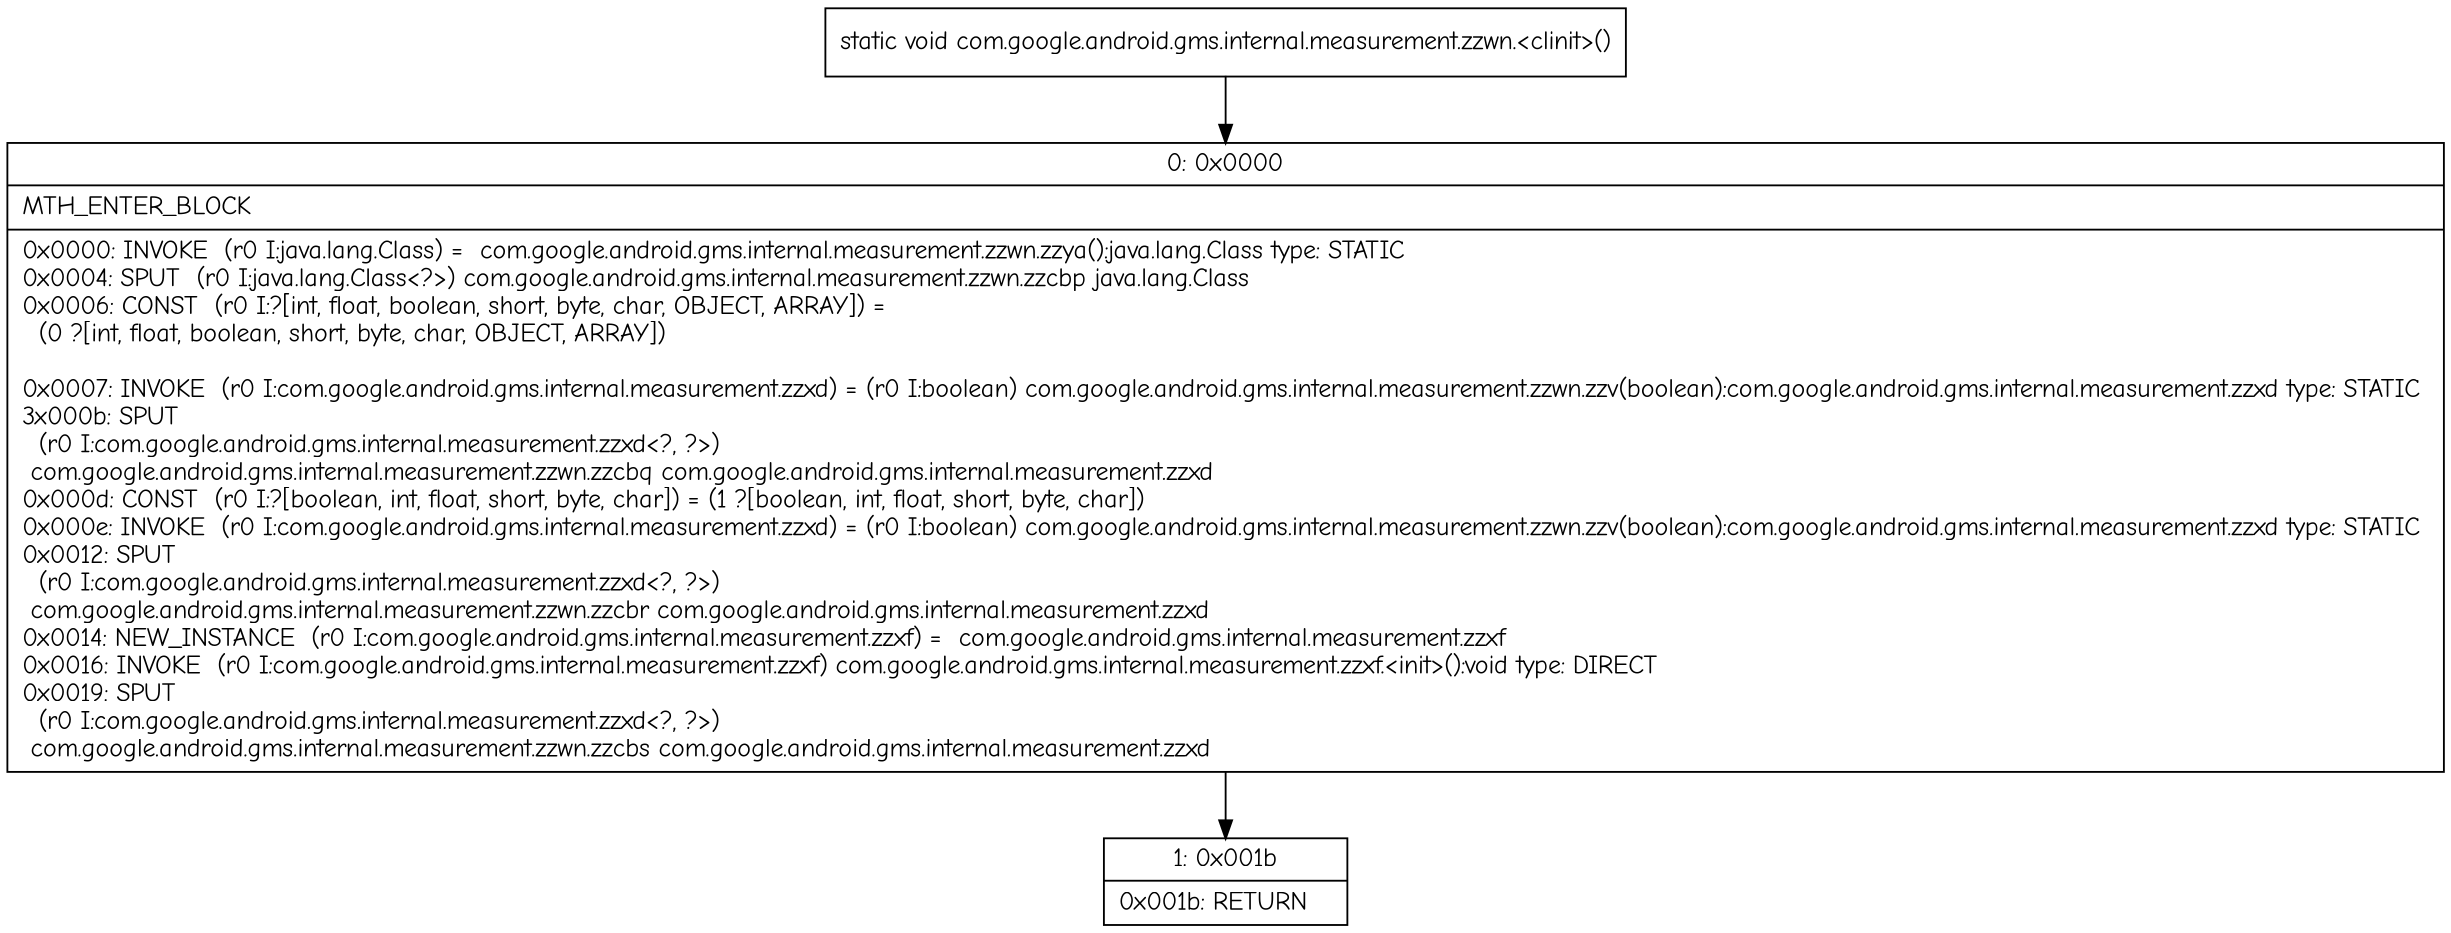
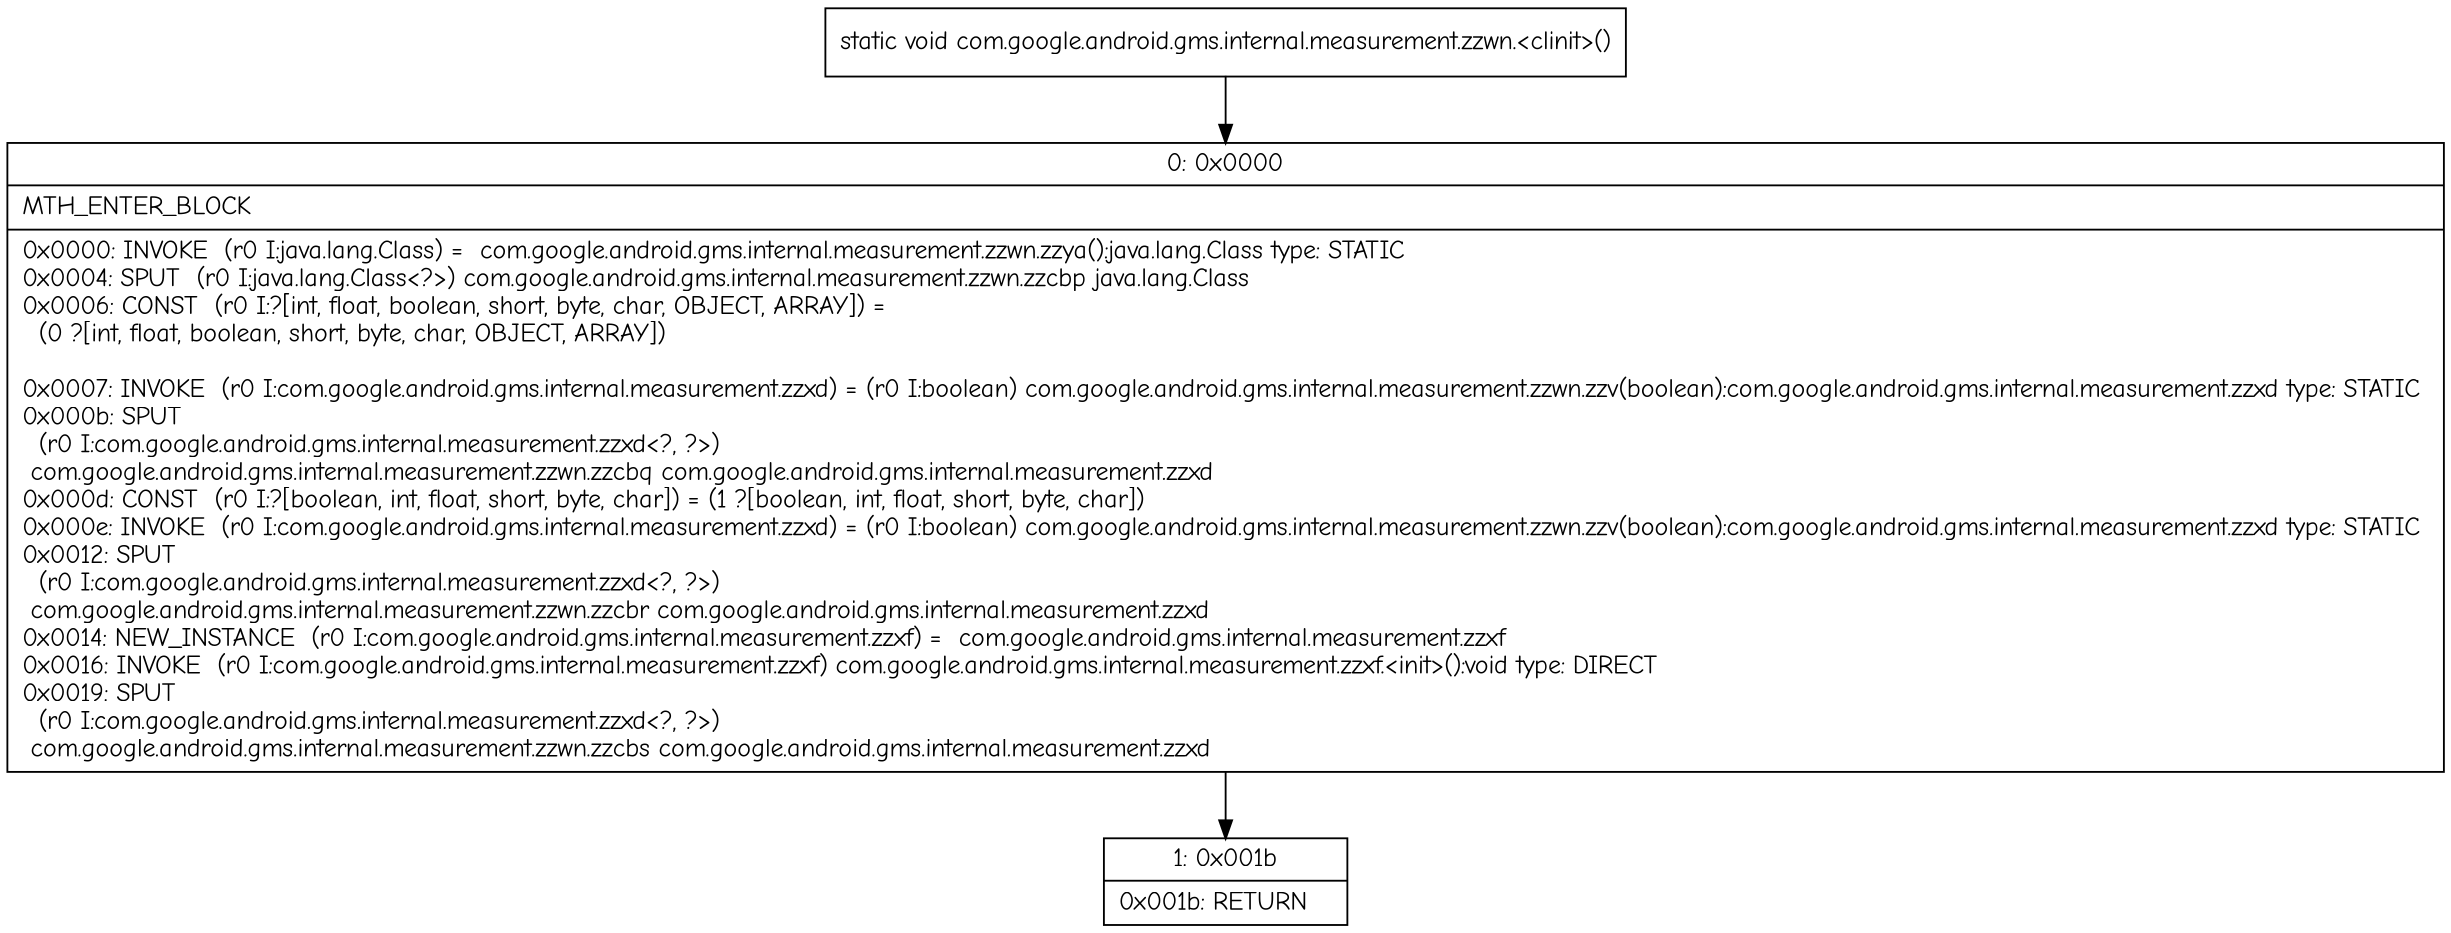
  digraph {
    fontname="Comic Neue"
    node [shape=record fontname="Comic Neue"]
    edge [fontname="Comic Neue"]
-   n1 [label="{0\:\ 0x0000|MTH_ENTER_BLOCK\l|0x0000: INVOKE  (r0 I:java.lang.Class) =  com.google.android.gms.internal.measurement.zzwn.zzya():java.lang.Class type: STATIC \l0x0004: SPUT  (r0 I:java.lang.Class\<?\>) com.google.android.gms.internal.measurement.zzwn.zzcbp java.lang.Class \l0x0006: CONST  (r0 I:?[int, float, boolean, short, byte, char, OBJECT, ARRAY]) = \l  (0 ?[int, float, boolean, short, byte, char, OBJECT, ARRAY])\l \l0x0007: INVOKE  (r0 I:com.google.android.gms.internal.measurement.zzxd) = (r0 I:boolean) com.google.android.gms.internal.measurement.zzwn.zzv(boolean):com.google.android.gms.internal.measurement.zzxd type: STATIC \l3x000b: SPUT  \l  (r0 I:com.google.android.gms.internal.measurement.zzxd\<?, ?\>)\l com.google.android.gms.internal.measurement.zzwn.zzcbq com.google.android.gms.internal.measurement.zzxd \l0x000d: CONST  (r0 I:?[boolean, int, float, short, byte, char]) = (1 ?[boolean, int, float, short, byte, char]) \l0x000e: INVOKE  (r0 I:com.google.android.gms.internal.measurement.zzxd) = (r0 I:boolean) com.google.android.gms.internal.measurement.zzwn.zzv(boolean):com.google.android.gms.internal.measurement.zzxd type: STATIC \l0x0012: SPUT  \l  (r0 I:com.google.android.gms.internal.measurement.zzxd\<?, ?\>)\l com.google.android.gms.internal.measurement.zzwn.zzcbr com.google.android.gms.internal.measurement.zzxd \l0x0014: NEW_INSTANCE  (r0 I:com.google.android.gms.internal.measurement.zzxf) =  com.google.android.gms.internal.measurement.zzxf \l0x0016: INVOKE  (r0 I:com.google.android.gms.internal.measurement.zzxf) com.google.android.gms.internal.measurement.zzxf.\<init\>():void type: DIRECT \l0x0019: SPUT  \l  (r0 I:com.google.android.gms.internal.measurement.zzxd\<?, ?\>)\l com.google.android.gms.internal.measurement.zzwn.zzcbs com.google.android.gms.internal.measurement.zzxd \l}"]
+   n1 [label="{0\:\ 0x0000|MTH_ENTER_BLOCK\l|0x0000: INVOKE  (r0 I:java.lang.Class) =  com.google.android.gms.internal.measurement.zzwn.zzya():java.lang.Class type: STATIC \l0x0004: SPUT  (r0 I:java.lang.Class\<?\>) com.google.android.gms.internal.measurement.zzwn.zzcbp java.lang.Class \l0x0006: CONST  (r0 I:?[int, float, boolean, short, byte, char, OBJECT, ARRAY]) = \l  (0 ?[int, float, boolean, short, byte, char, OBJECT, ARRAY])\l \l0x0007: INVOKE  (r0 I:com.google.android.gms.internal.measurement.zzxd) = (r0 I:boolean) com.google.android.gms.internal.measurement.zzwn.zzv(boolean):com.google.android.gms.internal.measurement.zzxd type: STATIC \l0x000b: SPUT  \l  (r0 I:com.google.android.gms.internal.measurement.zzxd\<?, ?\>)\l com.google.android.gms.internal.measurement.zzwn.zzcbq com.google.android.gms.internal.measurement.zzxd \l0x000d: CONST  (r0 I:?[boolean, int, float, short, byte, char]) = (1 ?[boolean, int, float, short, byte, char]) \l0x000e: INVOKE  (r0 I:com.google.android.gms.internal.measurement.zzxd) = (r0 I:boolean) com.google.android.gms.internal.measurement.zzwn.zzv(boolean):com.google.android.gms.internal.measurement.zzxd type: STATIC \l0x0012: SPUT  \l  (r0 I:com.google.android.gms.internal.measurement.zzxd\<?, ?\>)\l com.google.android.gms.internal.measurement.zzwn.zzcbr com.google.android.gms.internal.measurement.zzxd \l0x0014: NEW_INSTANCE  (r0 I:com.google.android.gms.internal.measurement.zzxf) =  com.google.android.gms.internal.measurement.zzxf \l0x0016: INVOKE  (r0 I:com.google.android.gms.internal.measurement.zzxf) com.google.android.gms.internal.measurement.zzxf.\<init\>():void type: DIRECT \l0x0019: SPUT  \l  (r0 I:com.google.android.gms.internal.measurement.zzxd\<?, ?\>)\l com.google.android.gms.internal.measurement.zzwn.zzcbs com.google.android.gms.internal.measurement.zzxd \l}"]
    n2 [label="{1\:\ 0x001b|0x001b: RETURN   \l}"]
    n3 [label="{static void com.google.android.gms.internal.measurement.zzwn.\<clinit\>() }"]
    n1 -> n2
    n3 -> n1
  }
